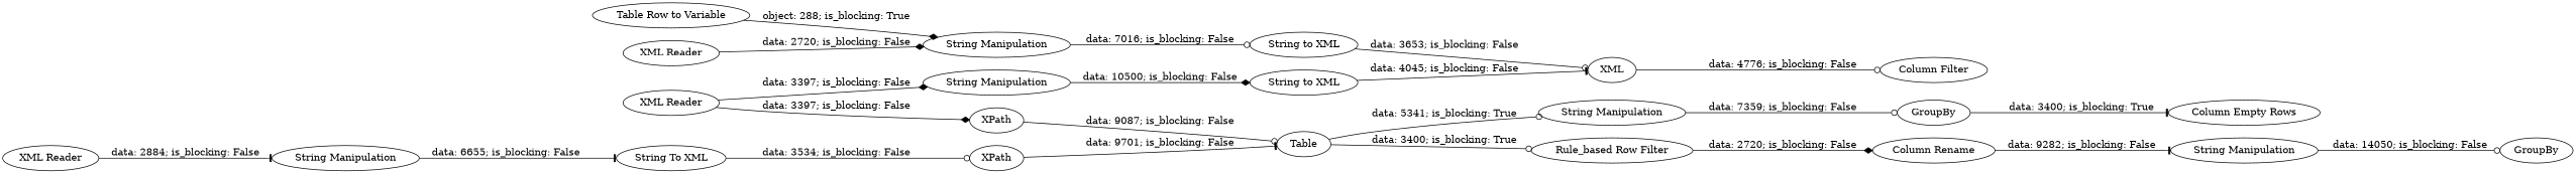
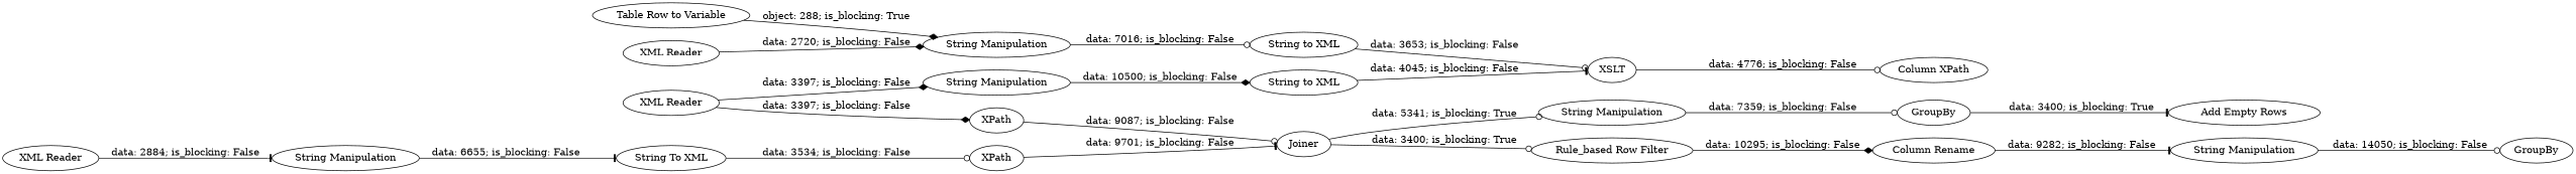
  digraph {
    rankdir=LR
    edge [arrowhead=odot]
-   n1 [label=Table]
+   n1 [label=Joiner]
    n2 [label="String Manipulation"]
    n3 [label="Rule_based Row Filter"]
    n4 [label=GroupBy]
    n5 [label="Column Rename"]
    n6 [label="String Manipulation"]
    n7 [label="String to XML"]
-   n8 [label=XML]
+   n8 [label=XSLT]
    n9 [label="Table Row to Variable"]
    n10 [label="String Manipulation"]
    n11 [label="String to XML"]
    n12 [label=XPath]
    n13 [label="String Manipulation"]
    n14 [label=GroupBy]
    n15 [label="XML Reader"]
-   n16 [label="Column Empty Rows"]
+   n16 [label="Add Empty Rows"]
    n17 [label="XML Reader"]
    n18 [label="String Manipulation"]
    n19 [label="String To XML"]
-   n20 [label="Column Filter"]
+   n20 [label="Column XPath"]
    n21 [label=XPath]
    n22 [label="XML Reader"]
    n1 -> n2 [label="data: 5341; is_blocking: True"]
    n1 -> n3 [label="data: 3400; is_blocking: True"]
    n2 -> n4 [label="data: 7359; is_blocking: False"]
-   n3 -> n5 [arrowhead=diamond label="data: 2720; is_blocking: False"]
+   n3 -> n5 [arrowhead=diamond label="data: 10295; is_blocking: False"]
    n4 -> n16 [arrowhead=tee label="data: 3400; is_blocking: True"]
    n5 -> n13 [arrowhead=tee label="data: 9282; is_blocking: False"]
    n6 -> n7 [arrowhead=diamond label="data: 10500; is_blocking: False"]
    n7 -> n8 [arrowhead=tee label="data: 4045; is_blocking: False"]
    n8 -> n20 [label="data: 4776; is_blocking: False"]
    n9 -> n10 [arrowhead=diamond label="object: 288; is_blocking: True"]
    n10 -> n11 [label="data: 7016; is_blocking: False"]
    n11 -> n8 [label="data: 3653; is_blocking: False"]
    n12 -> n1 [label="data: 9087; is_blocking: False"]
    n13 -> n14 [label="data: 14050; is_blocking: False"]
    n15 -> n10 [arrowhead=diamond label="data: 2720; is_blocking: False"]
    n17 -> n18 [arrowhead=tee label="data: 2884; is_blocking: False"]
    n18 -> n19 [arrowhead=tee label="data: 6655; is_blocking: False"]
    n19 -> n21 [label="data: 3534; is_blocking: False"]
    n21 -> n1 [arrowhead=tee label="data: 9701; is_blocking: False"]
    n22 -> n6 [arrowhead=diamond label="data: 3397; is_blocking: False"]
    n22 -> n12 [arrowhead=diamond label="data: 3397; is_blocking: False"]
  }
